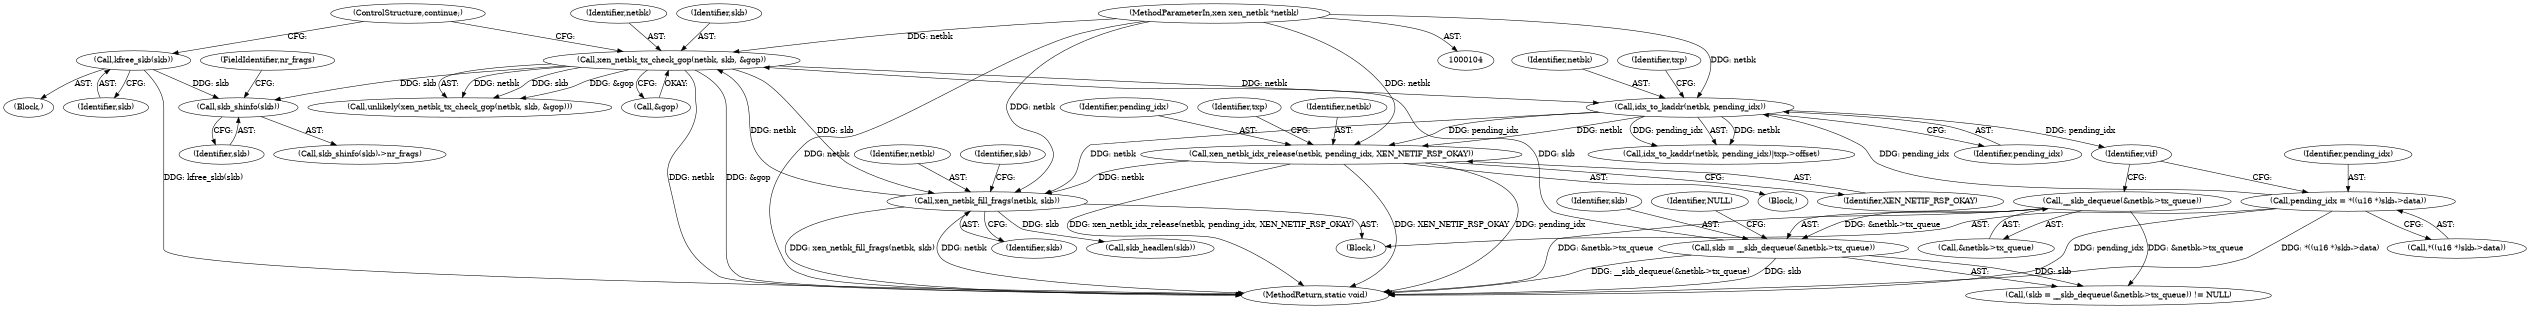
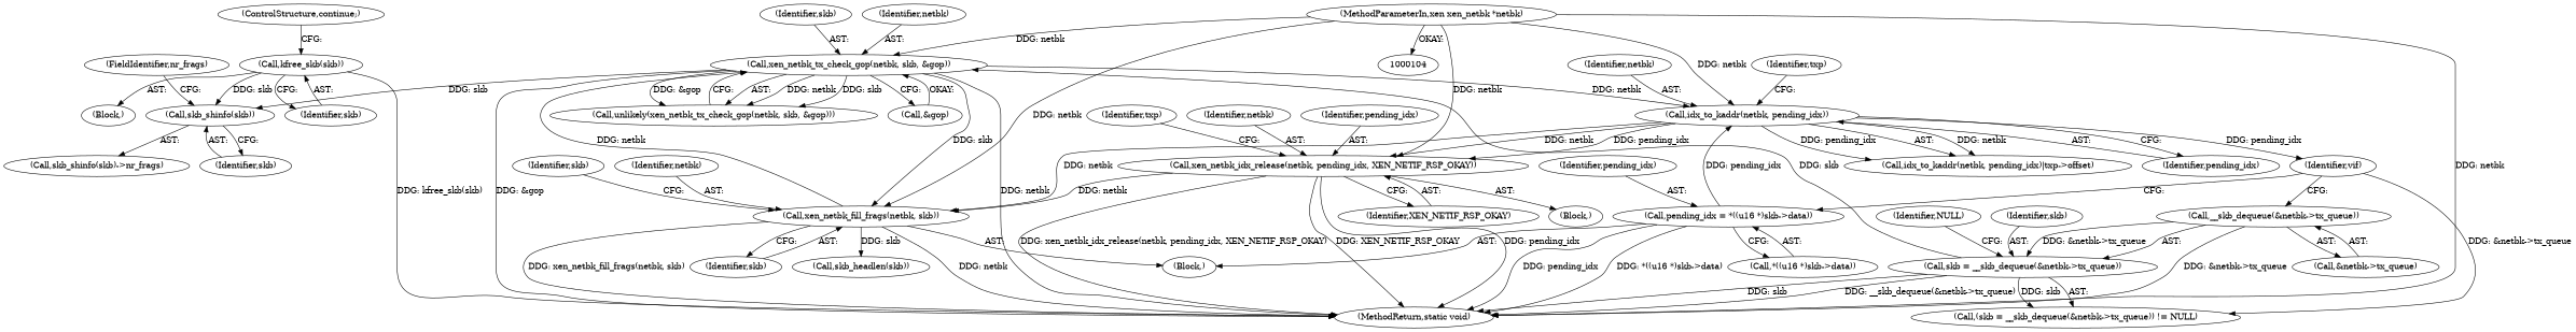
  digraph {
    n1 [label="(Call,skb_shinfo(skb))"]
    n2 [label="(Call,skb_shinfo(skb)->nr_frags)"]
    n3 [label="(Identifier,skb)"]
    n4 [label="(Call,kfree_skb(skb))"]
    n5 [label="(MethodReturn,static void)"]
    n6 [label="(Block,)"]
    n7 [label="(Identifier,skb)"]
    n8 [label="(Call,xen_netbk_tx_check_gop(netbk, skb, &gop))"]
    n9 [label="(Call,xen_netbk_fill_frags(netbk, skb))"]
    n10 [label="(Call,idx_to_kaddr(netbk, pending_idx))"]
    n11 [label="(Call,unlikely(xen_netbk_tx_check_gop(netbk, skb, &gop)))"]
    n12 [label="(Call,&gop)"]
    n13 [label="(Call,skb_headlen(skb))"]
    n14 [label="(Block,)"]
    n15 [label="(Identifier,skb)"]
    n16 [label="(Call,xen_netbk_idx_release(netbk, pending_idx, XEN_NETIF_RSP_OKAY))"]
    n17 [label="(Call,idx_to_kaddr(netbk, pending_idx)|txp->offset)"]
    n18 [label="(Identifier,pending_idx)"]
    n19 [label="(Identifier,vif)"]
    n20 [label="(Block,)"]
    n21 [label="(Identifier,XEN_NETIF_RSP_OKAY)"]
    n22 [label="(MethodParameterIn,xen xen_netbk *netbk)"]
    1000104
    n24 [label="(Call,pending_idx = *((u16 *)skb->data))"]
    n25 [label="(Call,*((u16 *)skb->data))"]
    n26 [label="(Call,skb = __skb_dequeue(&netbk->tx_queue))"]
    n27 [label="(Call,(skb = __skb_dequeue(&netbk->tx_queue)) != NULL)"]
    n28 [label="(Call,__skb_dequeue(&netbk->tx_queue))"]
    n29 [label="(Call,&netbk->tx_queue)"]
    n30 [label="(Identifier,skb)"]
    n31 [label="(Identifier,netbk)"]
    n32 [label="(ControlStructure,continue;)"]
    n33 [label="(Identifier,txp)"]
    n34 [label="(Identifier,txp)"]
    n35 [label="(Identifier,pending_idx)"]
    n36 [label="(Identifier,skb)"]
    n37 [label="(Identifier,skb)"]
    n38 [label="(Identifier,netbk)"]
    n39 [label="(Identifier,netbk)"]
    n40 [label="(Identifier,netbk)"]
    n41 [label="(FieldIdentifier,nr_frags)"]
    n42 [label="(Identifier,pending_idx)"]
    n43 [label="(Identifier,NULL)"]
    n1 -> n2 [label="AST: "]
    n1 -> n3 [label="CFG: "]
    n3 -> n1 [label="AST: "]
    n4 -> n1 [label="DDG: skb"]
    n4 -> n5 [label="DDG: kfree_skb(skb)"]
    n4 -> n6 [label="AST: "]
    n4 -> n7 [label="CFG: "]
    n7 -> n4 [label="AST: "]
    n8 -> n1 [label="DDG: skb"]
    n8 -> n5 [label="DDG: netbk"]
    n8 -> n5 [label="DDG: &gop"]
    n8 -> n9 [label="DDG: skb"]
    n8 -> n10 [label="DDG: netbk"]
    n8 -> n11 [label="AST: "]
    n8 -> n11 [label="DDG: netbk"]
    n8 -> n11 [label="DDG: skb"]
    n8 -> n11 [label="DDG: &gop"]
    n8 -> n12 [label="CFG: "]
    n9 -> n5 [label="DDG: netbk"]
    n9 -> n5 [label="DDG: xen_netbk_fill_frags(netbk, skb)"]
    n9 -> n8 [label="DDG: netbk"]
    n9 -> n13 [label="DDG: skb"]
    n9 -> n14 [label="AST: "]
    n9 -> n15 [label="CFG: "]
    n10 -> n9 [label="DDG: netbk"]
    n10 -> n16 [label="DDG: netbk"]
    n10 -> n16 [label="DDG: pending_idx"]
    n10 -> n17 [label="AST: "]
    n10 -> n17 [label="DDG: netbk"]
    n10 -> n17 [label="DDG: pending_idx"]
    n10 -> n18 [label="CFG: "]
    n10 -> n19 [label="DDG: pending_idx"]
-   n32 -> n8 [label="CFG: "]
+   n11 -> n8 [label="CFG: "]
    n12 -> n8 [label="OKAY: "]
    n15 -> n9 [label="AST: "]
    n16 -> n5 [label="DDG: xen_netbk_idx_release(netbk, pending_idx, XEN_NETIF_RSP_OKAY)"]
    n16 -> n5 [label="DDG: XEN_NETIF_RSP_OKAY"]
    n16 -> n5 [label="DDG: pending_idx"]
    n16 -> n9 [label="DDG: netbk"]
    n16 -> n20 [label="AST: "]
    n16 -> n21 [label="CFG: "]
    n18 -> n10 [label="AST: "]
    n19 -> n24 [label="CFG: "]
    n19 -> n28 [label="CFG: "]
    n21 -> n16 [label="AST: "]
    n22 -> n5 [label="DDG: netbk"]
    n22 -> n8 [label="DDG: netbk"]
    n22 -> n9 [label="DDG: netbk"]
    n22 -> n10 [label="DDG: netbk"]
    n22 -> n16 [label="DDG: netbk"]
-   n22 -> 1000104 [label="AST: "]
+   n22 -> 1000104 [label="OKAY: "]
    n24 -> n5 [label="DDG: pending_idx"]
    n24 -> n5 [label="DDG: *((u16 *)skb->data)"]
    n24 -> n10 [label="DDG: pending_idx"]
    n24 -> n14 [label="AST: "]
    n24 -> n25 [label="CFG: "]
    n25 -> n24 [label="AST: "]
    n26 -> n5 [label="DDG: skb"]
    n26 -> n5 [label="DDG: __skb_dequeue(&netbk->tx_queue)"]
    n26 -> n8 [label="DDG: skb"]
    n26 -> n27 [label="AST: "]
    n26 -> n27 [label="DDG: skb"]
    n28 -> n5 [label="DDG: &netbk->tx_queue"]
    n28 -> n26 [label="AST: "]
    n28 -> n26 [label="DDG: &netbk->tx_queue"]
-   n28 -> n27 [label="DDG: &netbk->tx_queue"]
+   n19 -> n27 [label="DDG: &netbk->tx_queue"]
    n28 -> n29 [label="AST: "]
    n29 -> n28 [label="AST: "]
    n30 -> n9 [label="CFG: "]
    n31 -> n10 [label="AST: "]
    n32 -> n4 [label="CFG: "]
    n33 -> n16 [label="CFG: "]
    n34 -> n10 [label="CFG: "]
    n35 -> n24 [label="AST: "]
    n36 -> n26 [label="AST: "]
    n37 -> n8 [label="AST: "]
    n38 -> n16 [label="AST: "]
    n39 -> n8 [label="AST: "]
    n40 -> n9 [label="AST: "]
    n41 -> n1 [label="CFG: "]
    n42 -> n16 [label="AST: "]
    n43 -> n26 [label="CFG: "]
  }
